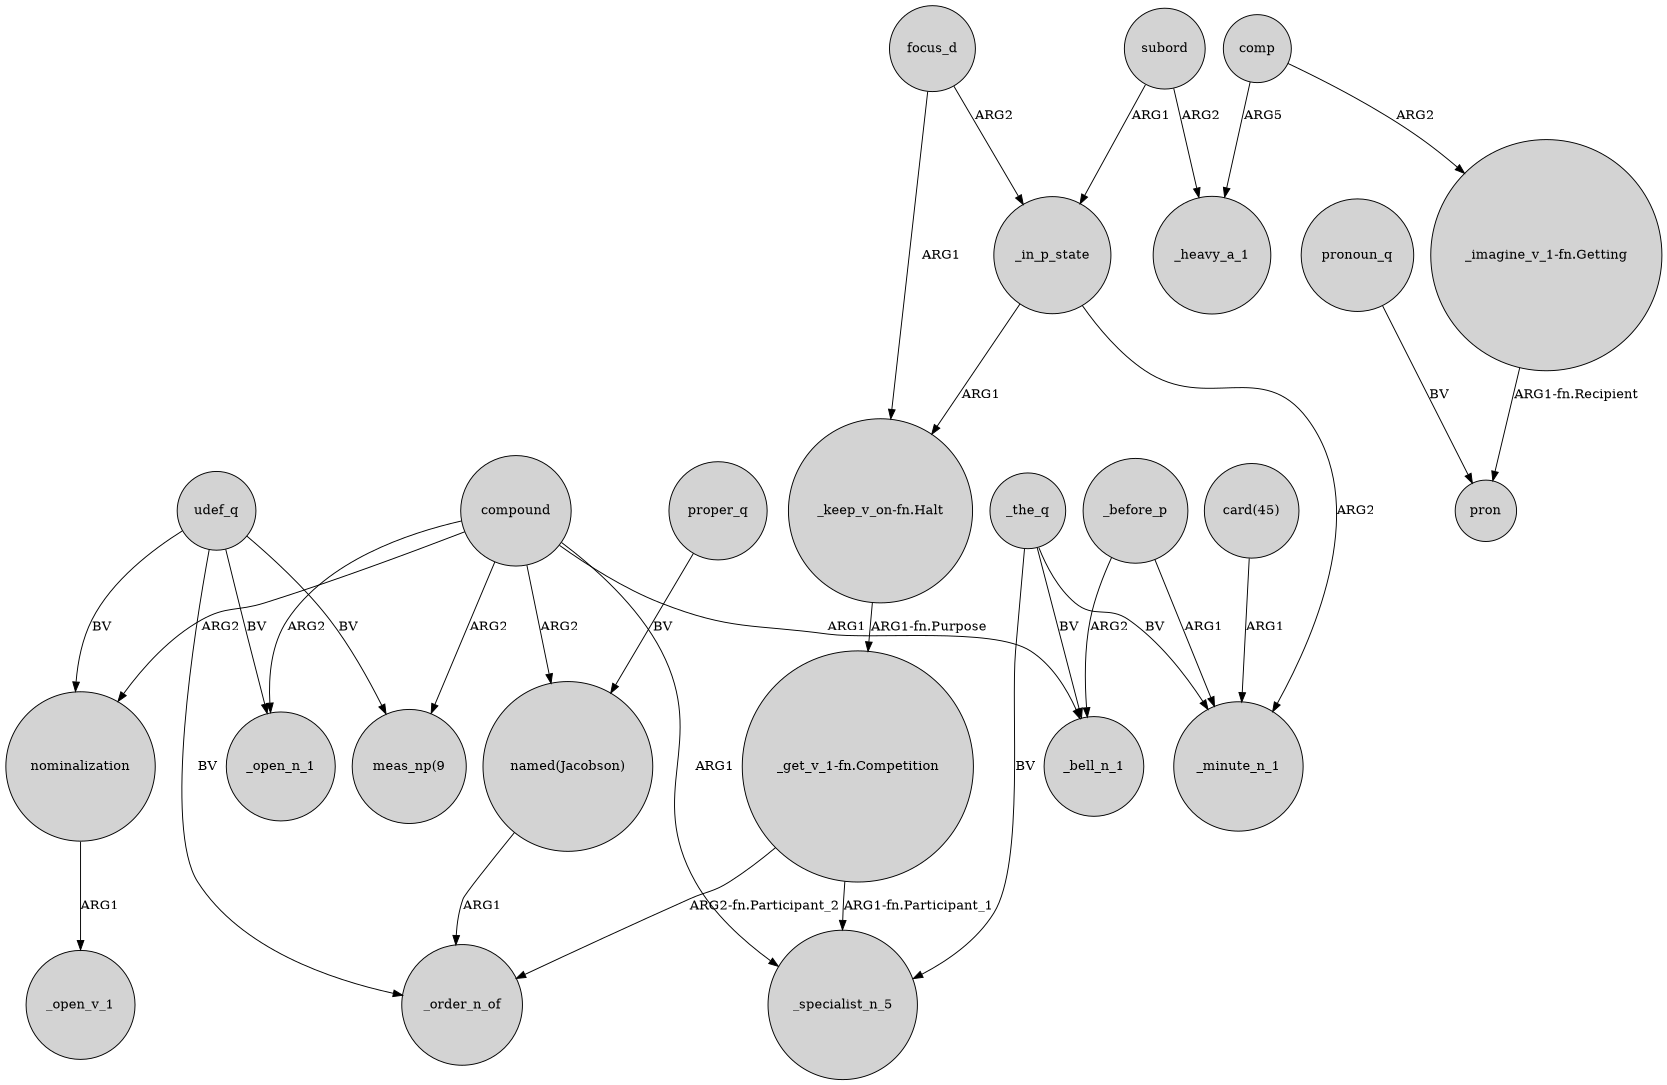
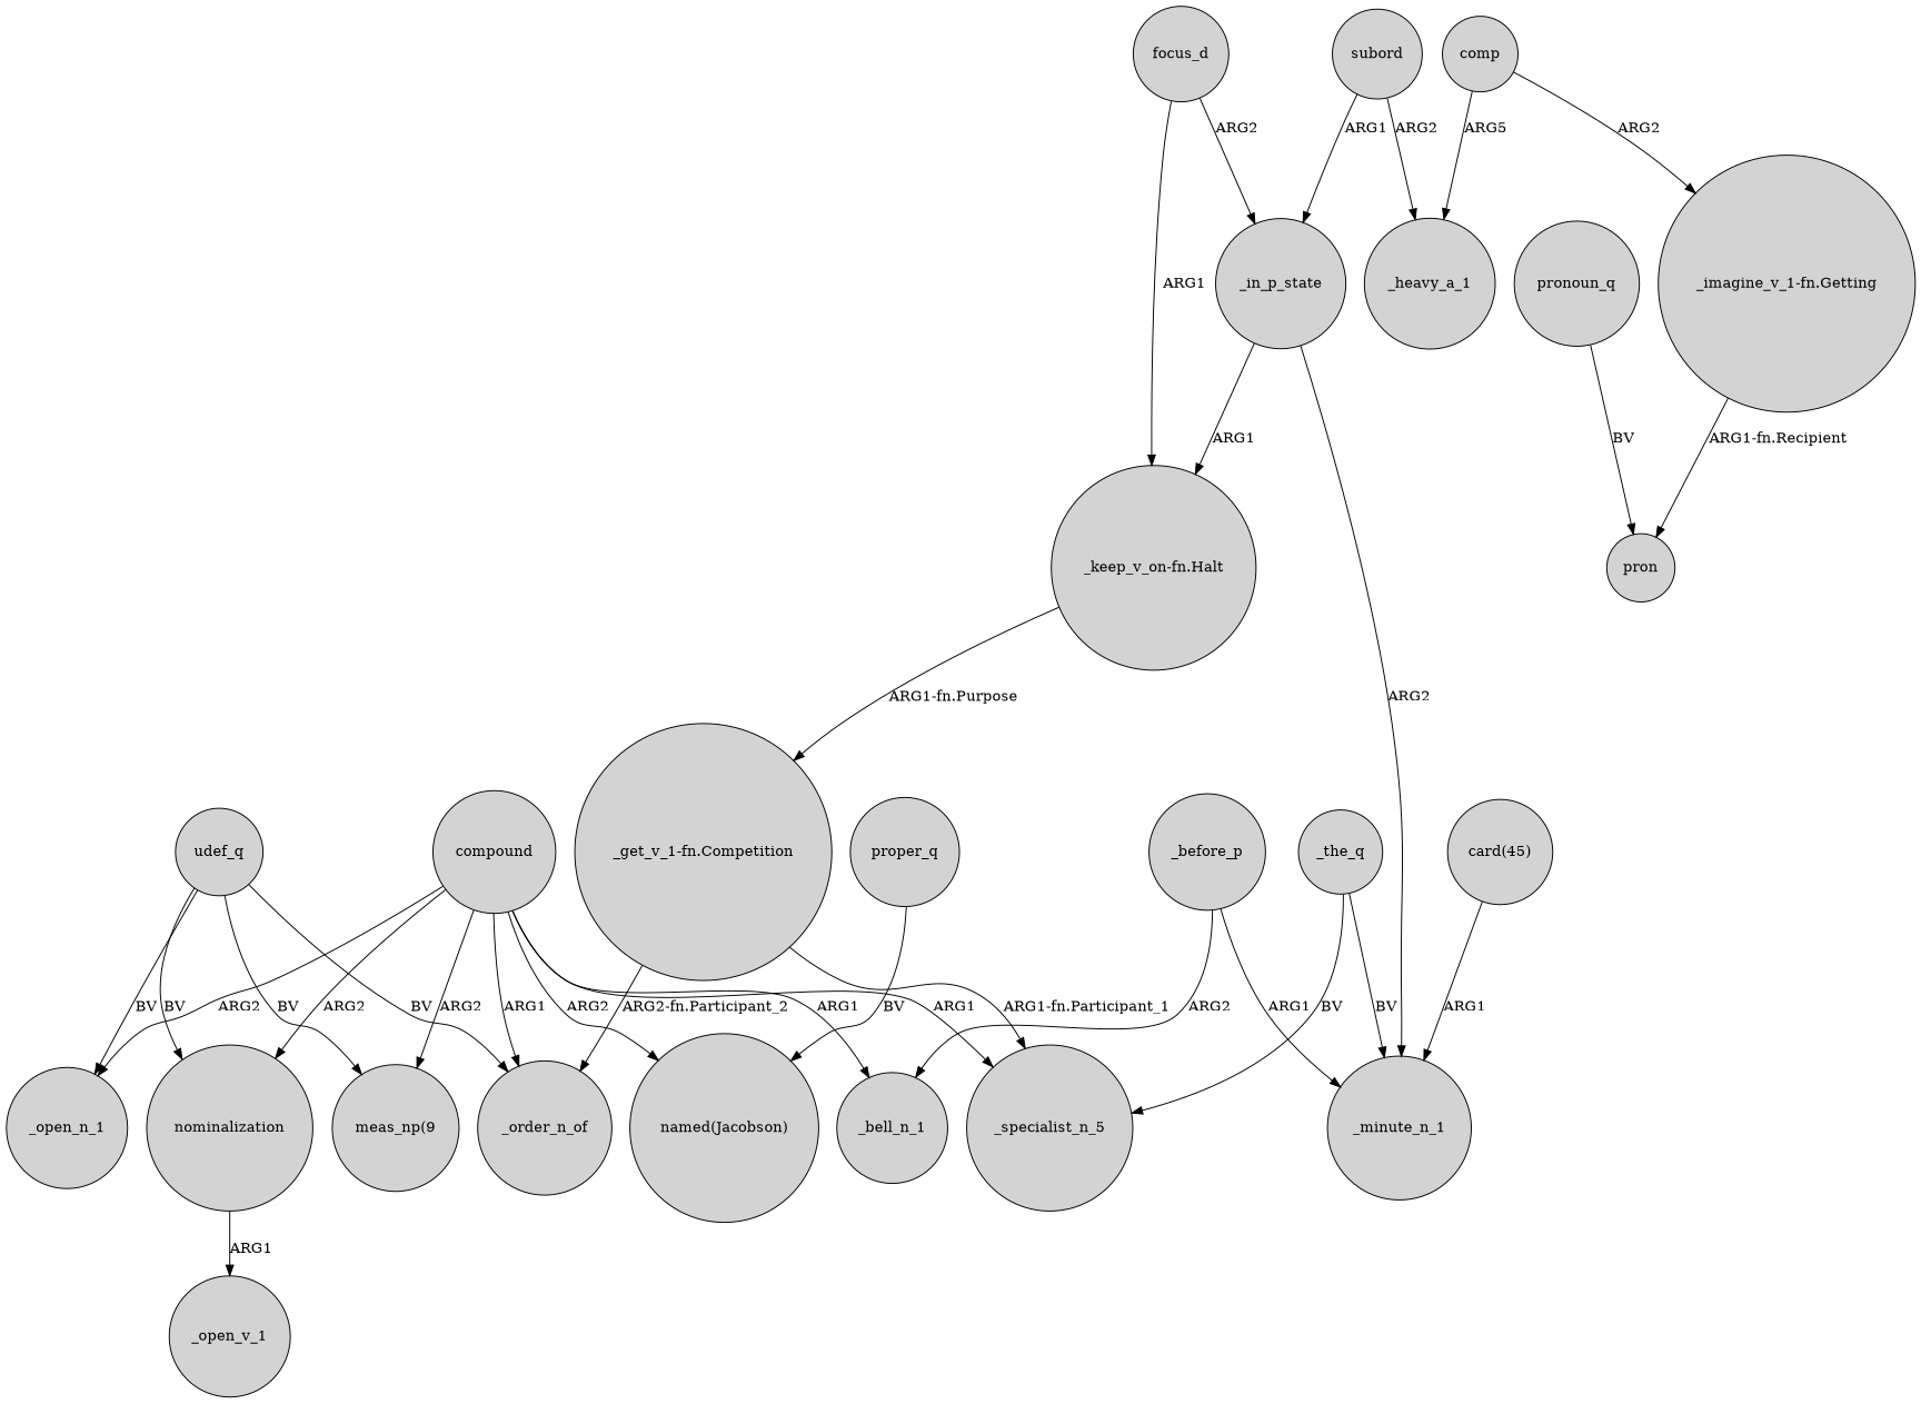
  digraph {
    node [shape=circle style=filled]
    compound
    _bell_n_1
    n3 [label=_open_n_1]
    _order_n_of
    n5 [label=_specialist_n_5]
    nominalization
    "meas_np(9"
    "named(Jacobson)"
    _open_v_1
    "_get_v_1-fn.Competition"
    focus_d
    _in_p_state
    "_keep_v_on-fn.Halt"
    _minute_n_1
    comp
    "_imagine_v_1-fn.Getting"
    _heavy_a_1
    pron
    udef_q
    _the_q
    pronoun_q
    subord
    _before_p
    "card(45)"
    proper_q
    compound -> _bell_n_1 [label=ARG1]
    compound -> n3 [label=ARG2]
-   "named(Jacobson)" -> _order_n_of [label=ARG1]
+   compound -> _order_n_of [label=ARG1]
    compound -> n5 [label=ARG1]
    compound -> nominalization [label=ARG2]
    compound -> "meas_np(9" [headport="30)" label=ARG2]
    compound -> "named(Jacobson)" [label=ARG2]
    nominalization -> _open_v_1 [label=ARG1]
    "_get_v_1-fn.Competition" -> _order_n_of [label="ARG2-fn.Participant_2"]
    "_get_v_1-fn.Competition" -> n5 [label="ARG1-fn.Participant_1"]
    focus_d -> _in_p_state [label=ARG2]
    focus_d -> "_keep_v_on-fn.Halt" [label=ARG1]
    _in_p_state -> "_keep_v_on-fn.Halt" [label=ARG1]
    _in_p_state -> _minute_n_1 [label=ARG2]
    "_keep_v_on-fn.Halt" -> "_get_v_1-fn.Competition" [label="ARG1-fn.Purpose"]
    comp -> "_imagine_v_1-fn.Getting" [label=ARG2]
    comp -> _heavy_a_1 [label=ARG5]
    "_imagine_v_1-fn.Getting" -> pron [label="ARG1-fn.Recipient"]
    udef_q -> n3 [label=BV]
    udef_q -> _order_n_of [label=BV]
    udef_q -> nominalization [label=BV]
    udef_q -> "meas_np(9" [headport="30)" label=BV]
-   _the_q -> _bell_n_1 [label=BV]
    _the_q -> n5 [label=BV]
    _the_q -> _minute_n_1 [label=BV]
    pronoun_q -> pron [label=BV]
    subord -> _in_p_state [label=ARG1]
    subord -> _heavy_a_1 [label=ARG2]
    _before_p -> _bell_n_1 [label=ARG2]
    _before_p -> _minute_n_1 [label=ARG1]
    "card(45)" -> _minute_n_1 [label=ARG1]
    proper_q -> "named(Jacobson)" [label=BV]
  }
